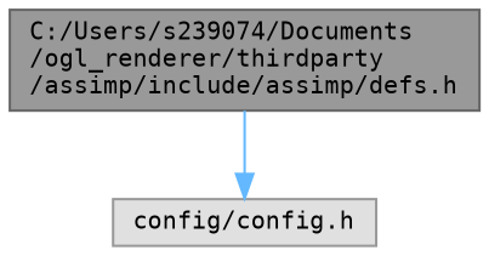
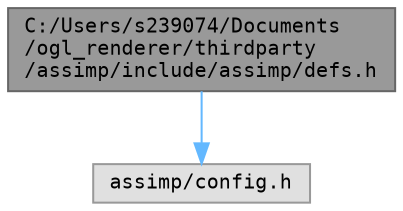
  digraph {
    node [fontname=Terminal fontsize=10 shape=box style=filled]
    n1 [color=gray40 fillcolor=grey60 fontcolor=black height=0.2 label="C:/Users/s239074/Documents\l/ogl_renderer/thirdparty\l/assimp/include/assimp/defs.h" width=0.4]
-   n2 [color=grey60 fillcolor="#E0E0E0" height=0.2 label="config/config.h" width=0.4]
+   n2 [color=grey60 fillcolor="#E0E0E0" height=0.2 label="assimp/config.h" width=0.4]
    n1 -> n2 [color=steelblue1 fontname=Terminal fontsize=10 labelfontname=Helvetica labelfontsize=10 style=solid]
  }
